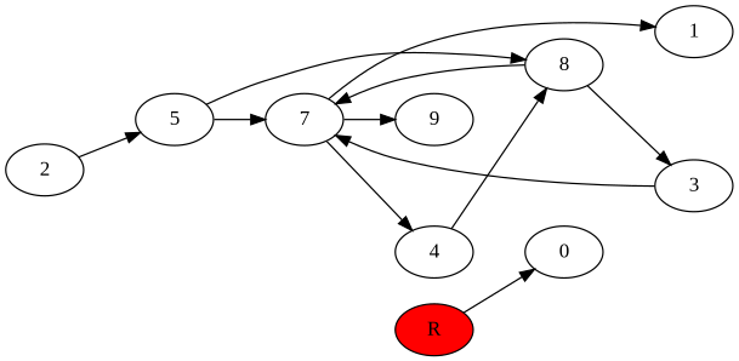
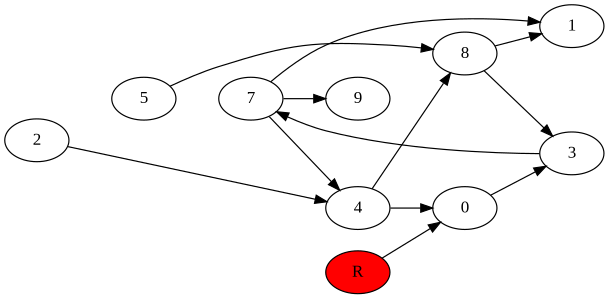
  digraph {
    fontname="Liberation Serif"
    rankdir=LR
    node [fontname="Liberation Serif"]
    edge [fontname="Liberation Serif"]
    2
    5
    7
    8
    3
    1
    4
    9
    n9 [label=0]
    R [fillcolor="#ff0000" style=filled]
-   2 -> 5
-   5 -> 7
+   2 -> 4
    5 -> 8
    7 -> 1
    7 -> 4
    7 -> 9
    8 -> 3
-   8 -> 7
+   8 -> 1
    3 -> 7
    4 -> 8
+   4 -> n9
+   n9 -> 3
    R -> n9
  }
